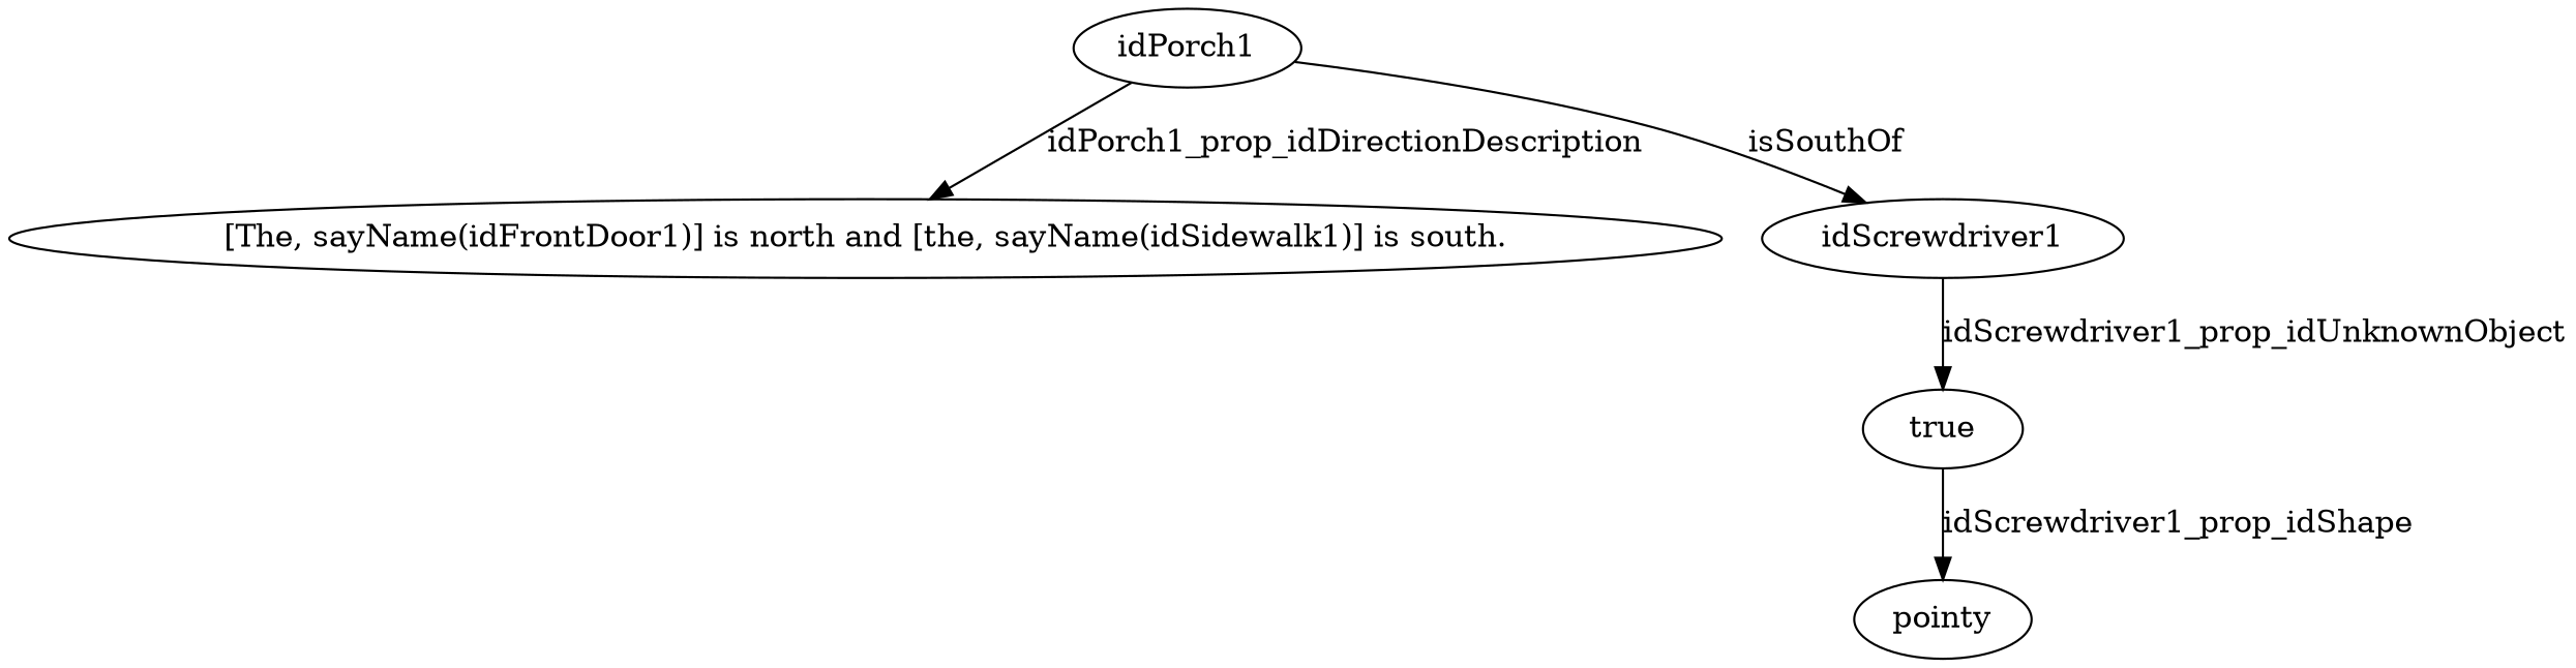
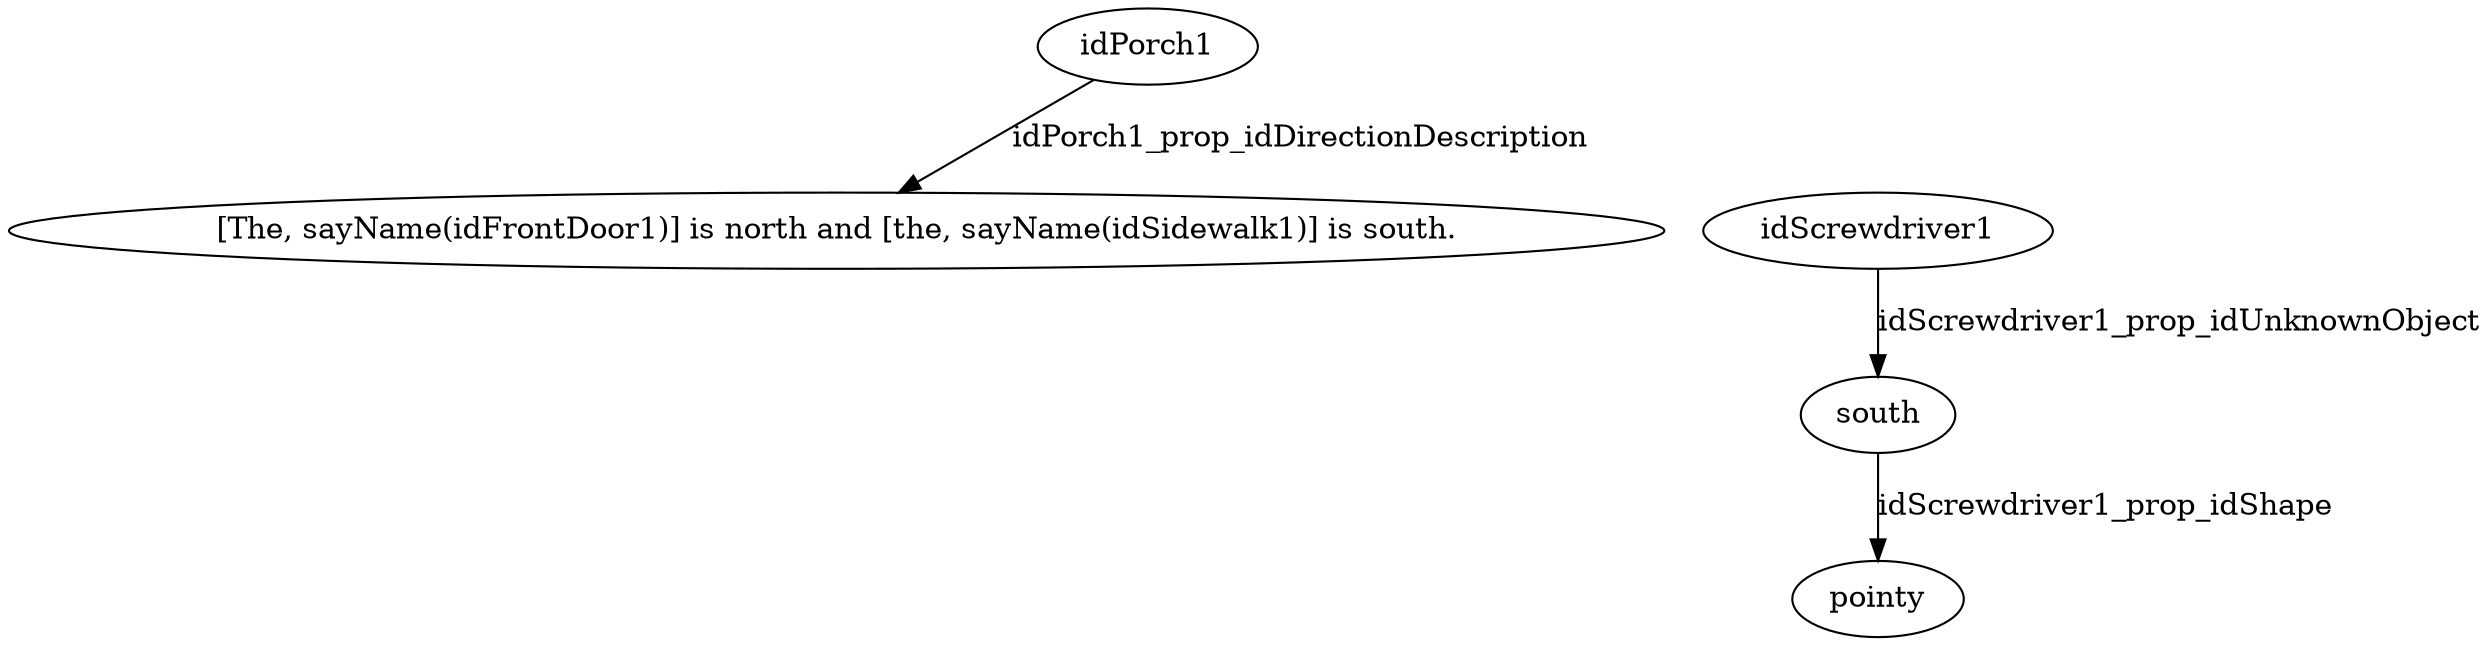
  strict digraph {
    edge [edge_type=property]
    idPorch1 [node_type=entity_node root=root]
    "[The, sayName(idFrontDoor1)] is north and [the, sayName(idSidewalk1)] is south."
    idScrewdriver1
-   true
+   true [label=south]
    pointy
    idPorch1 -> "[The, sayName(idFrontDoor1)] is north and [the, sayName(idSidewalk1)] is south." [label=idPorch1_prop_idDirectionDescription]
-   idPorch1 -> idScrewdriver1 [edge_type=relationship label=isSouthOf]
    idScrewdriver1 -> true [label=idScrewdriver1_prop_idUnknownObject]
    true -> pointy [label=idScrewdriver1_prop_idShape]
  }
